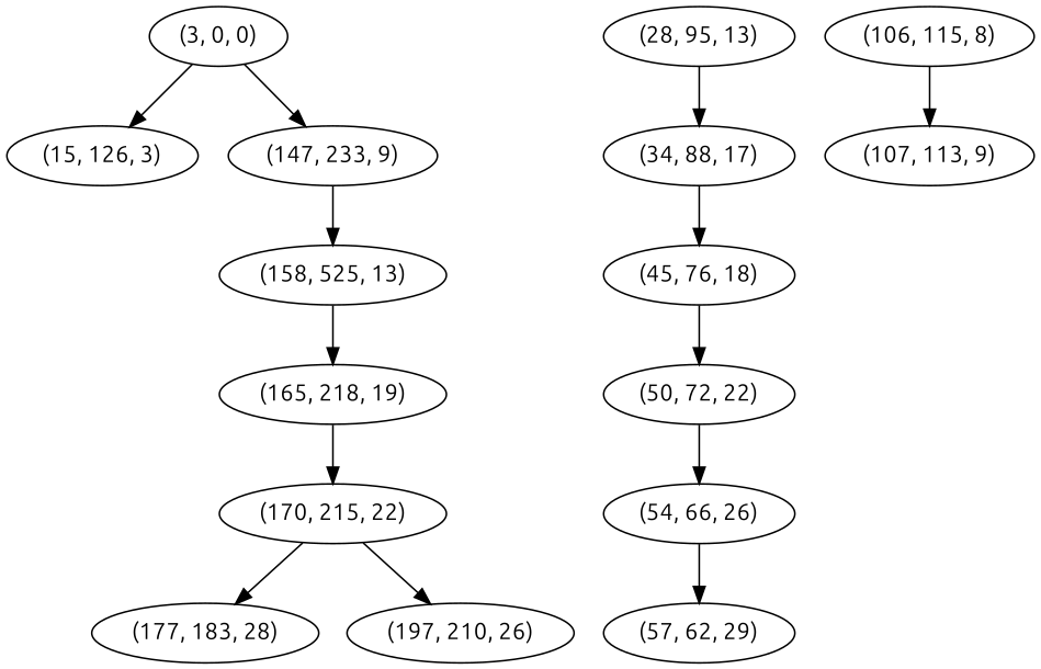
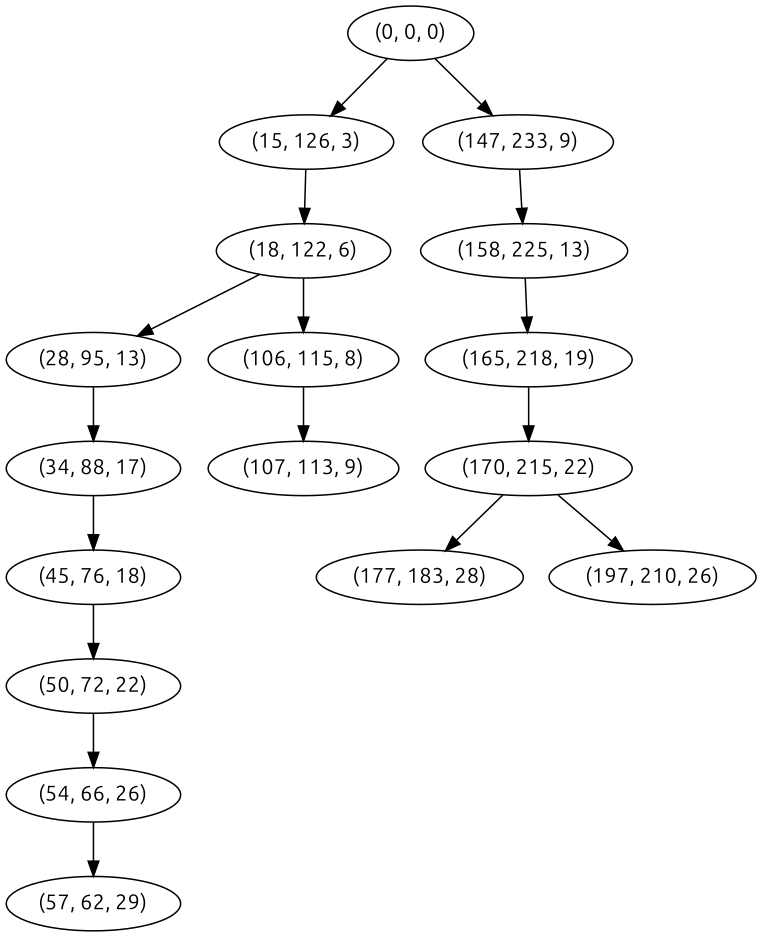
  digraph {
    fontname=Ubuntu
    node [fontname=Ubuntu]
    edge [fontname=Ubuntu]
-   "(0, 0, 0)" [label="(3, 0, 0)"]
+   "(0, 0, 0)"
    "(15, 126, 3)"
    "(147, 233, 9)"
-   "(158, 225, 13)" [label="(158, 525, 13)"]
+   "(18, 122, 6)"
+   "(158, 225, 13)"
    "(28, 95, 13)"
    "(106, 115, 8)"
    n8 [label="(34, 88, 17)"]
    "(107, 113, 9)"
    "(45, 76, 18)"
    "(50, 72, 22)"
    "(54, 66, 26)"
    "(57, 62, 29)"
    "(165, 218, 19)"
    "(170, 215, 22)"
    "(177, 183, 28)"
    "(197, 210, 26)"
    "(0, 0, 0)" -> "(15, 126, 3)"
    "(0, 0, 0)" -> "(147, 233, 9)"
+   "(15, 126, 3)" -> "(18, 122, 6)"
    "(147, 233, 9)" -> "(158, 225, 13)"
+   "(18, 122, 6)" -> "(28, 95, 13)"
+   "(18, 122, 6)" -> "(106, 115, 8)"
    "(158, 225, 13)" -> "(165, 218, 19)"
    "(28, 95, 13)" -> n8
    "(106, 115, 8)" -> "(107, 113, 9)"
    n8 -> "(45, 76, 18)"
    "(45, 76, 18)" -> "(50, 72, 22)"
    "(50, 72, 22)" -> "(54, 66, 26)"
    "(54, 66, 26)" -> "(57, 62, 29)"
    "(165, 218, 19)" -> "(170, 215, 22)"
    "(170, 215, 22)" -> "(177, 183, 28)"
    "(170, 215, 22)" -> "(197, 210, 26)"
  }
